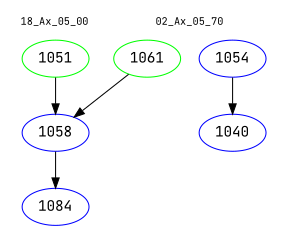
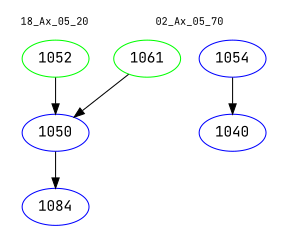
  digraph {
    fontname="JetBrains Mono"
    node [color=blue fontname="JetBrains Mono"]
    edge [color=black fontname="JetBrains Mono"]
-   n1 [color=green label=1051]
-   n2 [label=1058]
+   n1 [color=green label=1052]
+   n2 [label=1050]
    n3 [label=1084]
    n4 [color=green label=1061]
    n5 [label=1054]
    n6 [label=1040]
    subgraph cluster_1 {
      color=white
      fontsize=10
-     label="18_Ax_05_00"
+     label="18_Ax_05_20"
      n1
      n2
      n3
    }
    subgraph cluster_2 {
      color=white
      fontsize=10
      label="02_Ax_05_70"
      n4
      n5
      n6
    }
    n1 -> n2
    n2 -> n3
    n4 -> n2
    n5 -> n6
  }
